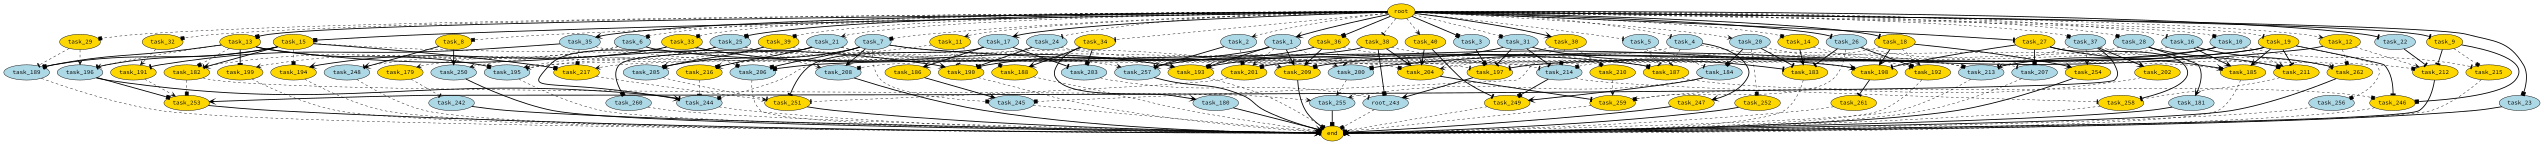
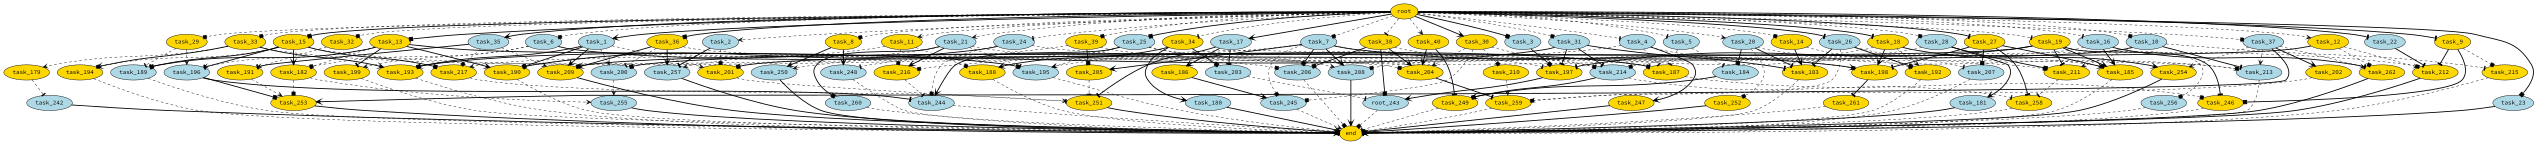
  digraph {
    fontname="Source Code Pro"
    node [fillcolor=gold fontname="Source Code Pro" style=filled]
    edge [arrowhead=vee fontname="Source Code Pro" style=dashed]
    task_250 [fillcolor=lightblue]
    task_8
    task_248 [fillcolor=lightblue]
    end
    task_252
    task_189 [fillcolor=lightblue]
    task_17 [fillcolor=lightblue]
    task_251
    task_186
    task_203 [fillcolor=lightblue]
    task_245 [fillcolor=lightblue]
    n12 [fillcolor=lightblue label=root_243]
    task_261
    task_204
    task_259
    task_242 [fillcolor=lightblue]
    task_35 [fillcolor=lightblue]
    task_209
    task_191
    task_217
    task_253
    task_26 [fillcolor=lightblue]
    task_183
    task_192
    task_207 [fillcolor=lightblue]
    task_15
    task_182
    task_194
    task_196 [fillcolor=lightblue]
    task_255 [fillcolor=lightblue]
    task_244 [fillcolor=lightblue]
    task_211
    task_258
    task_206 [fillcolor=lightblue]
    task_33
    task_179
    task_193
-   task_205 [fillcolor=lightblue]
+   task_205
    task_216
    task_13
    task_195 [fillcolor=lightblue]
    task_190
    task_199
    task_22 [fillcolor=lightblue]
    task_212
    task_208 [fillcolor=lightblue]
    task_5 [fillcolor=lightblue]
    task_184 [fillcolor=lightblue]
    task_187
    task_249
    task_246
    task_36
    task_200 [fillcolor=lightblue]
    task_213 [fillcolor=lightblue]
    task_257 [fillcolor=lightblue]
    task_201
    task_6 [fillcolor=lightblue]
    task_25 [fillcolor=lightblue]
    task_30
    task_214 [fillcolor=lightblue]
    task_210
    task_262
    task_3 [fillcolor=lightblue]
    task_197
    task_188
    task_254
    task_215
    task_16 [fillcolor=lightblue]
    task_185
    task_260 [fillcolor=lightblue]
    task_27
    task_198
    task_202
    root
    task_12
    task_21 [fillcolor=lightblue]
    task_18
    task_31 [fillcolor=lightblue]
    task_9
    task_28 [fillcolor=lightblue]
    task_29
    task_34
    task_39
    task_10 [fillcolor=lightblue]
    task_2 [fillcolor=lightblue]
    task_7 [fillcolor=lightblue]
    task_14
    task_24 [fillcolor=lightblue]
    task_38
    task_19
    task_32
    task_4 [fillcolor=lightblue]
    task_40
    task_23 [fillcolor=lightblue]
    task_37 [fillcolor=lightblue]
    task_1 [fillcolor=lightblue]
    task_20 [fillcolor=lightblue]
    task_11
    task_181 [fillcolor=lightblue]
    task_180 [fillcolor=lightblue]
    task_256 [fillcolor=lightblue]
    task_247
    task_250 -> end [arrowhead=box style=bold]
    task_8 -> task_250 [style=bold]
    task_8 -> task_248 [style=bold]
    task_248 -> end
    task_252 -> end [arrowhead=tee style=bold]
    task_189 -> end
    task_17 -> task_251 [arrowhead=tee style=bold]
    task_17 -> task_186 [style=bold]
    task_17 -> task_203 [arrowhead=tee style=bold]
    task_251 -> end [arrowhead=tee style=bold]
    task_186 -> task_245 [style=bold]
    task_203 -> n12 [arrowhead=tee]
    task_245 -> end
    n12 -> end [arrowhead=box]
    task_261 -> end [arrowhead=tee]
    task_204 -> task_259 [arrowhead=tee style=bold]
    task_259 -> end [arrowhead=box]
    task_242 -> end [style=bold]
    task_35 -> task_209
    task_35 -> task_191 [arrowhead=tee style=bold]
    task_35 -> task_217 [arrowhead=box]
    task_209 -> end [arrowhead=box style=bold]
    task_191 -> task_253
    task_217 -> task_251
    task_253 -> end [arrowhead=tee style=bold]
    task_26 -> task_259 [arrowhead=box]
    task_26 -> task_183 [arrowhead=tee style=bold]
    task_26 -> task_192 [arrowhead=box style=bold]
    task_26 -> task_207 [arrowhead=tee]
    task_183 -> end [arrowhead=box]
    task_192 -> end [arrowhead=tee]
    task_207 -> end [arrowhead=tee]
    task_15 -> task_189 [arrowhead=box style=bold]
    task_15 -> task_204 [arrowhead=box]
    task_15 -> task_217 [arrowhead=box style=bold]
    task_15 -> task_182 [style=bold]
    task_15 -> task_194 [arrowhead=box]
    task_15 -> task_196 [arrowhead=tee style=bold]
    task_182 -> task_253 [arrowhead=box]
    task_182 -> task_255
    task_194 -> end [arrowhead=box]
    task_196 -> task_253 [arrowhead=box style=bold]
    task_196 -> task_244 [arrowhead=tee style=bold]
    task_255 -> end [arrowhead=box style=bold]
    task_244 -> end
    task_211 -> task_258 [arrowhead=tee]
    task_258 -> end
    task_206 -> end [arrowhead=box]
    task_33 -> task_194 [style=bold]
    task_33 -> task_206 [arrowhead=box]
    task_33 -> task_179
    task_33 -> task_193 [style=bold]
    task_179 -> task_242 [arrowhead=tee]
    task_193 -> end [arrowhead=tee]
    task_205 -> task_251 [arrowhead=tee]
    task_216 -> task_244 [arrowhead=tee]
    task_13 -> task_189 [arrowhead=tee style=bold]
    task_13 -> task_182 [arrowhead=box]
    task_13 -> task_196
    task_13 -> task_195 [arrowhead=box style=bold]
    task_13 -> task_190 [style=bold]
    task_13 -> task_199 [arrowhead=tee style=bold]
    task_195 -> end
    task_190 -> end
    task_199 -> end
    task_22 -> task_212 [arrowhead=tee style=bold]
    task_212 -> end [style=bold]
    task_208 -> end [style=bold]
    task_5 -> task_184 [arrowhead=tee]
    task_5 -> task_187 [arrowhead=tee]
-   task_184 -> task_255
    task_184 -> task_249 [style=bold]
    task_187 -> task_246 [arrowhead=box]
    task_249 -> end [arrowhead=tee]
    task_246 -> end
    task_36 -> task_209 [style=bold]
    task_36 -> task_200 [arrowhead=tee]
    task_36 -> task_213 [arrowhead=box]
    task_36 -> task_257 [style=bold]
    task_200 -> task_255
    task_213 -> end [arrowhead=box]
    task_257 -> end [arrowhead=tee style=bold]
    task_201 -> task_251 [arrowhead=tee]
    task_6 -> task_182 [arrowhead=tee]
    task_6 -> task_199
    task_6 -> task_187 [arrowhead=tee style=bold]
    task_25 -> task_248 [arrowhead=tee]
    task_25 -> task_244 [style=bold]
    task_25 -> task_195
    task_25 -> task_212 [arrowhead=box]
    task_25 -> task_208
    task_30 -> task_245 [arrowhead=box]
    task_30 -> task_204
    task_30 -> task_214 [arrowhead=box]
    task_30 -> task_210 [arrowhead=box]
    task_214 -> task_258 [arrowhead=tee]
    task_214 -> task_249 [arrowhead=box style=bold]
    task_210 -> task_259
    task_262 -> end [arrowhead=tee style=bold]
    task_3 -> task_197 [arrowhead=box style=bold]
    task_197 -> n12 [style=bold]
    task_188 -> end [arrowhead=box]
    task_254 -> end [arrowhead=box style=bold]
    task_215 -> end [arrowhead=tee]
    task_16 -> task_217
    task_16 -> task_262 [arrowhead=tee style=bold]
    task_16 -> task_185 [style=bold]
    task_185 -> end
    task_260 -> end [arrowhead=box]
    task_27 -> task_207 [arrowhead=box style=bold]
    task_27 -> task_258 [arrowhead=tee style=bold]
    task_27 -> task_185 [style=bold]
    task_27 -> task_198 [arrowhead=tee style=bold]
    task_198 -> task_261 [arrowhead=tee style=bold]
    task_202 -> task_259
    root -> task_8 [arrowhead=box]
    root -> task_17 [style=bold]
    root -> task_35 [style=bold]
    root -> task_26 [arrowhead=tee style=bold]
    root -> task_15 [arrowhead=box style=bold]
    root -> task_33 [arrowhead=box]
    root -> task_13 [arrowhead=box style=bold]
    root -> task_22 [arrowhead=tee style=bold]
    root -> task_5 [arrowhead=tee]
    root -> task_36 [arrowhead=box style=bold]
    root -> task_6 [arrowhead=box]
    root -> task_25 [arrowhead=box style=bold]
    root -> task_30 [style=bold]
    root -> task_3 [arrowhead=box style=bold]
    root -> task_16 [arrowhead=tee]
    root -> task_27 [arrowhead=tee style=bold]
    root -> task_12
    root -> task_21
    root -> task_18 [arrowhead=tee style=bold]
    root -> task_31 [arrowhead=box]
    root -> task_9 [arrowhead=tee style=bold]
    root -> task_28 [arrowhead=box]
    root -> task_29 [arrowhead=box]
    root -> task_34 [arrowhead=tee]
    root -> task_39 [arrowhead=box]
    root -> task_10 [arrowhead=box]
    root -> task_2
    root -> task_7 [arrowhead=box]
    root -> task_14 [arrowhead=box]
    root -> task_24 [arrowhead=tee]
    root -> task_38 [arrowhead=tee]
    root -> task_19 [arrowhead=tee]
    root -> task_32 [arrowhead=box]
    root -> task_4 [arrowhead=tee]
    root -> task_40
    root -> task_23 [arrowhead=box style=bold]
    root -> task_37 [arrowhead=box]
    root -> task_1 [style=bold]
    root -> task_20
    root -> task_11
    task_12 -> task_212
    task_12 -> task_200 [arrowhead=box style=bold]
    task_12 -> task_262 [arrowhead=box]
    task_21 -> task_216 [style=bold]
    task_21 -> task_195 [arrowhead=tee]
    task_21 -> task_257
    task_21 -> task_197 [arrowhead=tee]
    task_21 -> task_260 [arrowhead=box style=bold]
    task_18 -> task_192
    task_18 -> task_214 [arrowhead=box]
    task_18 -> task_254 [style=bold]
    task_18 -> task_198 [style=bold]
    task_31 -> task_183 [arrowhead=tee style=bold]
    task_31 -> task_193 [style=bold]
    task_31 -> task_214 [arrowhead=tee style=bold]
    task_31 -> task_197 [arrowhead=tee style=bold]
    task_9 -> task_212 [arrowhead=tee style=bold]
    task_9 -> task_246 [arrowhead=box style=bold]
    task_9 -> task_215 [arrowhead=box]
    task_28 -> task_211 [arrowhead=box style=bold]
    task_28 -> task_208 [arrowhead=box]
    task_28 -> task_181 [style=bold]
    task_29 -> task_189 [arrowhead=tee]
    task_29 -> task_196
    task_34 -> task_203 [arrowhead=box style=bold]
    task_34 -> task_188 [style=bold]
    task_34 -> task_180 [style=bold]
    task_39 -> task_250
    task_39 -> task_205 [arrowhead=box style=bold]
    task_39 -> task_185 [arrowhead=box]
    task_10 -> task_211
    task_10 -> task_213 [arrowhead=tee style=bold]
    task_10 -> task_201 [arrowhead=box style=bold]
    task_10 -> task_215 [arrowhead=tee]
    task_2 -> task_257 [arrowhead=tee style=bold]
    task_2 -> task_201 [arrowhead=box]
    task_7 -> task_245 [arrowhead=box]
    task_7 -> task_206 [arrowhead=box style=bold]
    task_7 -> task_205 [style=bold]
    task_7 -> task_216 [arrowhead=box]
    task_7 -> task_208 [style=bold]
    task_7 -> task_214 [arrowhead=tee]
    task_7 -> task_198 [style=bold]
    task_14 -> task_183 [style=bold]
    task_14 -> task_192 [arrowhead=tee]
    task_24 -> task_244 [arrowhead=box]
    task_24 -> task_211 [arrowhead=box]
    task_24 -> task_190 [arrowhead=tee style=bold]
    task_38 -> n12 [arrowhead=box style=bold]
    task_38 -> task_204 [style=bold]
    task_38 -> task_206 [arrowhead=box style=bold]
    task_38 -> task_187 [arrowhead=box]
    task_19 -> task_209 [arrowhead=box style=bold]
    task_19 -> task_211 [arrowhead=tee style=bold]
    task_19 -> task_246 [arrowhead=tee style=bold]
    task_19 -> task_197 [arrowhead=tee style=bold]
    task_19 -> task_185 [style=bold]
    task_19 -> task_256 [arrowhead=box]
    task_32 -> task_191
    task_4 -> task_195
    task_4 -> task_187 [arrowhead=tee]
    task_4 -> task_198 [arrowhead=box]
    task_4 -> task_247 [style=bold]
    task_40 -> task_204 [style=bold]
    task_40 -> task_249 [arrowhead=tee style=bold]
    task_23 -> end [arrowhead=tee style=bold]
    task_37 -> task_253 [style=bold]
    task_37 -> task_213
    task_37 -> task_262
    task_37 -> task_254
    task_37 -> task_202 [style=bold]
    task_1 -> task_209 [style=bold]
    task_1 -> task_193 [arrowhead=box style=bold]
    task_1 -> task_190 [arrowhead=box style=bold]
    task_1 -> task_200
    task_1 -> task_201
    task_20 -> task_252 [arrowhead=box]
    task_20 -> task_183 [arrowhead=tee style=bold]
    task_20 -> task_184 [arrowhead=box style=bold]
    task_20 -> task_213
    task_11 -> task_216 [arrowhead=box]
    task_11 -> task_190 [arrowhead=tee]
    task_11 -> task_188 [arrowhead=box]
    task_181 -> end [arrowhead=box style=bold]
    task_180 -> end [style=bold]
    task_256 -> end
    task_247 -> end [arrowhead=tee style=bold]
  }
